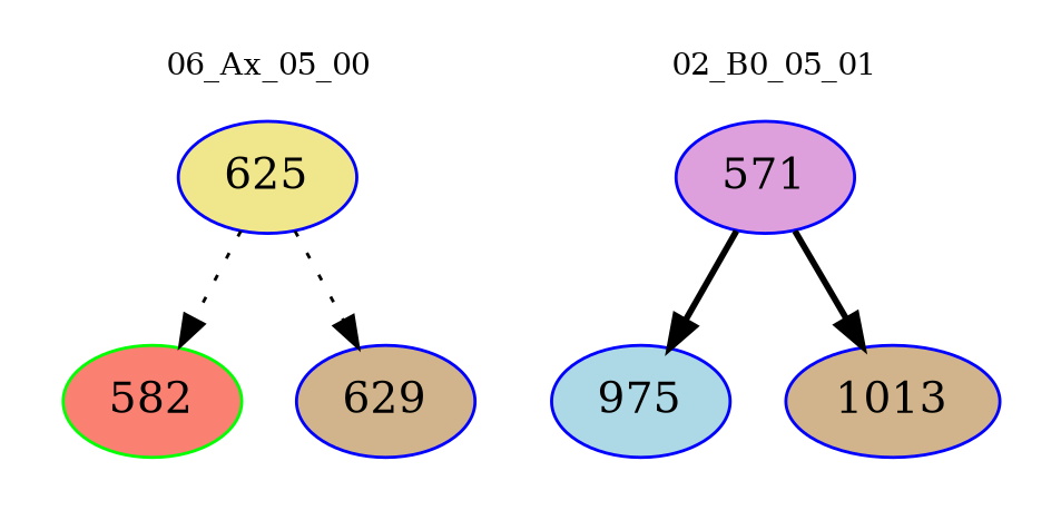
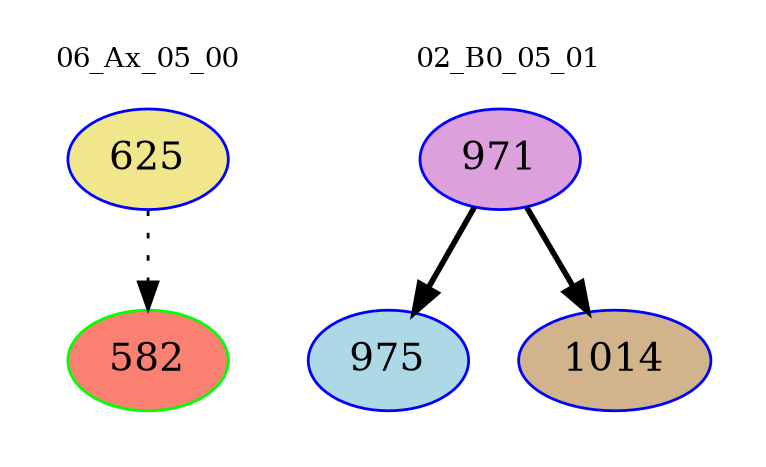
  digraph {
    node [color=blue fillcolor=tan style=filled]
    edge [color=black style=dotted]
    n1 [fillcolor=khaki label=625]
    n2 [color=green fillcolor=salmon label=582]
-   n3 [label=629]
-   n4 [fillcolor=plum label=571]
+   n4 [fillcolor=plum label=971]
    n5 [fillcolor=lightblue label=975]
-   n6 [label=1013]
+   n6 [label=1014]
    subgraph cluster_1 {
      color=white
      fontsize=10
      label="06_Ax_05_00"
      n1
      n2
-     n3
    }
    subgraph cluster_2 {
      color=white
      fontsize=10
      label="02_B0_05_01"
      n4
      n5
      n6
    }
    n1 -> n2
-   n1 -> n3
    n4 -> n5 [style=bold]
    n4 -> n6 [style=bold]
  }
